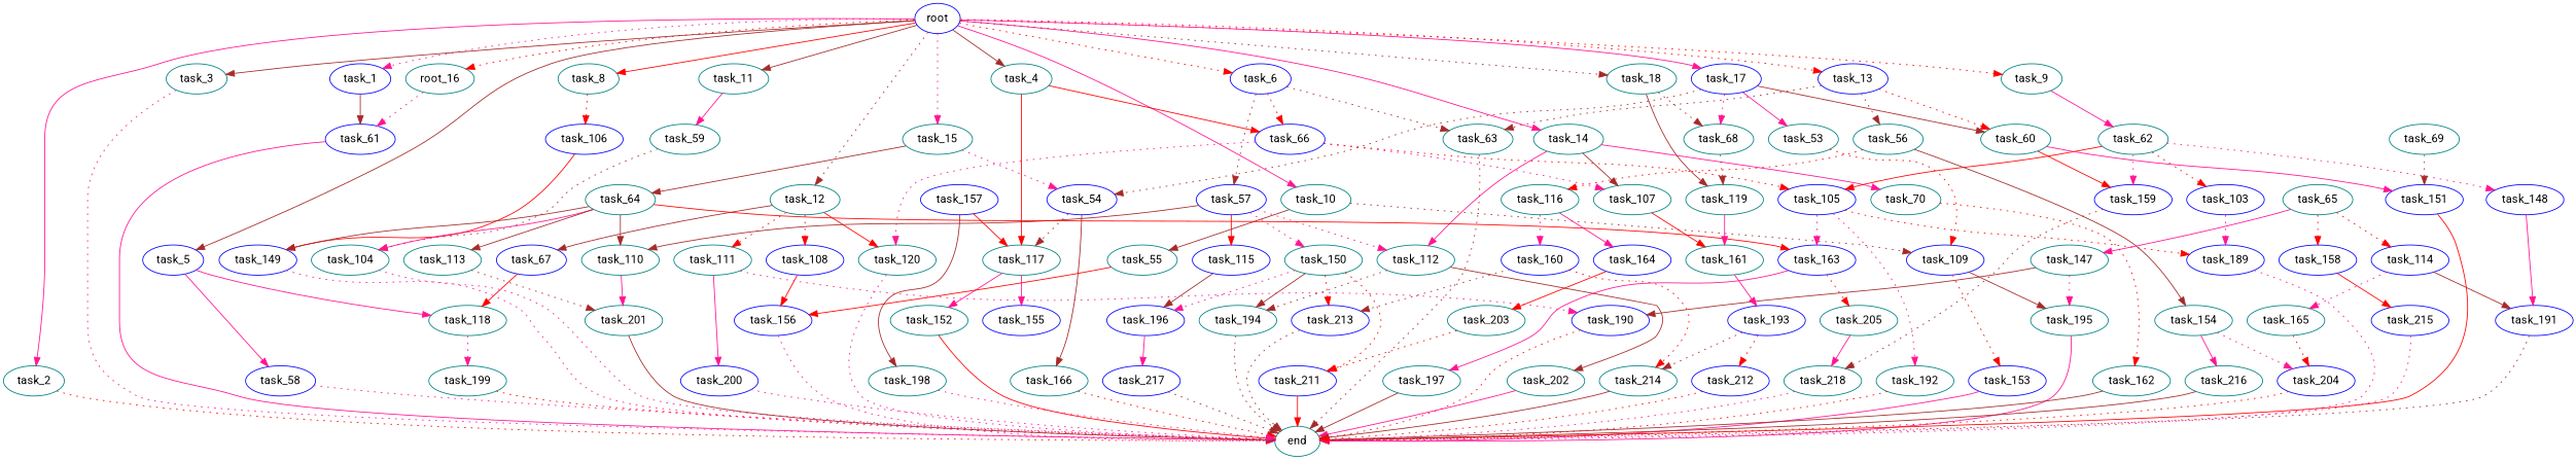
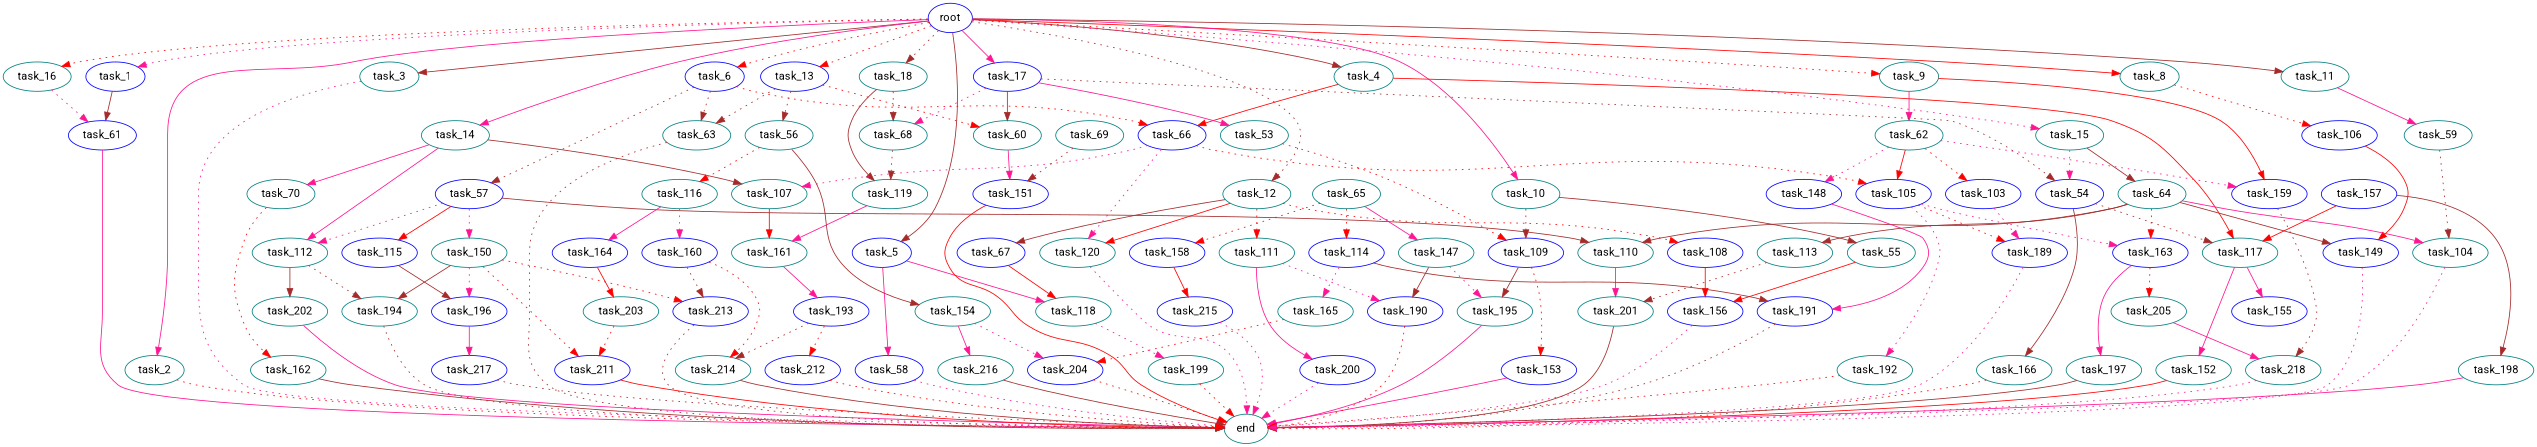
  digraph {
    fontname=Roboto
    node [color=teal fontname=Roboto]
    edge [color=deeppink fontname=Roboto style=dotted]
    root [color=blue]
    task_1 [color=blue]
    task_2
    task_3
    task_4
    task_5 [color=blue]
    task_6 [color=blue]
    task_8
    task_9
    task_10
    task_11
    task_12
    task_13 [color=blue]
    task_14
    task_15
-   task_16 [label=root_16]
+   task_16
    task_17 [color=blue]
    task_18
    task_61 [color=blue]
    end
    task_66 [color=blue]
    task_117
    task_58 [color=blue]
    task_118
    task_57 [color=blue]
    task_63
    task_106 [color=blue]
    task_62
    task_55
    task_109 [color=blue]
    task_59
    task_67 [color=blue]
    task_108 [color=blue]
    task_111
    task_120
    task_56
    task_60
    task_70
    task_107
    task_112
    task_54 [color=blue]
    task_64
    task_53
    task_68
    task_119
    task_105 [color=blue]
    task_152
    task_155 [color=blue]
    task_199
    task_110
    task_115 [color=blue]
    task_150
    task_114 [color=blue]
    task_65
    task_147
    task_158 [color=blue]
    task_149 [color=blue]
    task_159 [color=blue]
    task_103 [color=blue]
    task_148 [color=blue]
    task_156 [color=blue]
    task_153 [color=blue]
    task_195
    task_104
    task_190 [color=blue]
    task_200 [color=blue]
    task_116
    task_154
    task_151 [color=blue]
    task_162
    task_161
    task_194
    task_202
    task_166
    task_113
    task_163 [color=blue]
    task_69
    task_160 [color=blue]
    task_164 [color=blue]
    task_204 [color=blue]
    task_216
    task_201
    task_196 [color=blue]
    task_211 [color=blue]
    task_213 [color=blue]
    task_218
    task_189 [color=blue]
    task_192
    task_191 [color=blue]
    task_197
    task_205
    task_165
    task_215 [color=blue]
    task_193 [color=blue]
    task_217 [color=blue]
    task_214
    task_203
    task_157 [color=blue]
    task_198
    task_212 [color=blue]
    root -> task_1
    root -> task_2 [style=solid]
    root -> task_3 [color=brown style=solid]
    root -> task_4 [color=brown style=solid]
    root -> task_5 [color=brown style=solid]
    root -> task_6 [color=red]
    root -> task_8 [color=red style=solid]
    root -> task_9 [color=red]
    root -> task_10 [style=solid]
    root -> task_11 [color=brown style=solid]
    root -> task_12 [color=brown]
    root -> task_13 [color=red]
    root -> task_14 [style=solid]
    root -> task_15
    root -> task_16 [color=red]
    root -> task_17 [style=solid]
    root -> task_18 [color=brown]
    task_1 -> task_61 [color=brown style=solid]
    task_2 -> end [color=red]
    task_3 -> end
    task_4 -> task_66 [color=red style=solid]
    task_4 -> task_117 [color=red style=solid]
    task_5 -> task_58 [style=solid]
    task_5 -> task_118 [style=solid]
    task_6 -> task_66 [color=red]
    task_6 -> task_57 [color=brown]
    task_6 -> task_63 [color=brown]
    task_8 -> task_106 [color=red]
    task_9 -> task_62 [style=solid]
    task_10 -> task_55 [color=brown style=solid]
    task_10 -> task_109 [color=brown]
    task_11 -> task_59 [style=solid]
    task_12 -> task_67 [color=brown style=solid]
    task_12 -> task_108 [color=red]
    task_12 -> task_111 [color=red]
    task_12 -> task_120 [color=red style=solid]
    task_13 -> task_63 [color=brown]
    task_13 -> task_56 [color=brown]
    task_13 -> task_60 [color=red]
    task_14 -> task_70 [style=solid]
    task_14 -> task_107 [color=brown style=solid]
    task_14 -> task_112 [style=solid]
    task_15 -> task_54
    task_15 -> task_64 [color=brown style=solid]
    task_16 -> task_61
    task_17 -> task_60 [color=brown style=solid]
    task_17 -> task_54 [color=brown]
    task_17 -> task_53 [style=solid]
    task_17 -> task_68
    task_18 -> task_68 [color=brown]
    task_18 -> task_119 [color=brown style=solid]
    task_61 -> end [style=solid]
    task_66 -> task_120
    task_66 -> task_107
    task_66 -> task_105 [color=red]
    task_117 -> task_152 [style=solid]
    task_117 -> task_155 [style=solid]
    task_58 -> end
    task_118 -> task_199
    task_57 -> task_112
    task_57 -> task_110 [color=brown style=solid]
    task_57 -> task_115 [color=red style=solid]
    task_57 -> task_150
    task_63 -> end [color=brown]
    task_106 -> task_149 [color=red style=solid]
    task_62 -> task_105 [color=red style=solid]
    task_62 -> task_159
    task_62 -> task_103 [color=red]
    task_62 -> task_148
    task_55 -> task_156 [color=red style=solid]
    task_109 -> task_153 [color=red]
    task_109 -> task_195 [color=brown style=solid]
    task_59 -> task_104 [color=brown]
    task_67 -> task_118 [color=red style=solid]
    task_108 -> task_156 [color=red style=solid]
    task_111 -> task_190
    task_111 -> task_200 [style=solid]
    task_120 -> end
    task_56 -> task_116 [color=red]
    task_56 -> task_154 [color=brown style=solid]
-   task_60 -> task_159 [color=red style=solid]
+   task_9 -> task_159 [color=red style=solid]
    task_60 -> task_151 [style=solid]
    task_70 -> task_162 [color=red]
    task_107 -> task_161 [color=red style=solid]
    task_112 -> task_194 [color=brown]
    task_112 -> task_202 [color=brown style=solid]
    task_54 -> task_117 [color=brown]
    task_54 -> task_166 [color=brown style=solid]
    task_64 -> task_110 [color=brown style=solid]
    task_64 -> task_149 [color=brown style=solid]
    task_64 -> task_104 [style=solid]
    task_64 -> task_113 [color=brown style=solid]
-   task_64 -> task_163 [color=red style=solid]
+   task_64 -> task_163 [color=red]
    task_53 -> task_109 [color=red]
    task_68 -> task_119 [color=brown]
    task_119 -> task_161 [style=solid]
    task_105 -> task_163
    task_105 -> task_189 [color=red]
    task_105 -> task_192
    task_152 -> end [color=red style=solid]
    task_199 -> end [color=red]
    task_110 -> task_201 [style=solid]
    task_115 -> task_196 [color=brown style=solid]
    task_150 -> task_194 [color=brown style=solid]
    task_150 -> task_196
    task_150 -> task_211 [color=red]
    task_150 -> task_213 [color=red]
    task_114 -> task_191 [color=brown style=solid]
    task_114 -> task_165
    task_65 -> task_114 [color=red]
    task_65 -> task_147 [style=solid]
    task_65 -> task_158 [color=red]
    task_147 -> task_195
    task_147 -> task_190 [color=brown style=solid]
    task_158 -> task_215 [color=red style=solid]
    task_149 -> end
    task_159 -> task_218 [color=brown]
    task_103 -> task_189
    task_148 -> task_191 [style=solid]
    task_156 -> end
    task_153 -> end [style=solid]
    task_195 -> end [style=solid]
    task_104 -> end
    task_190 -> end [color=red]
    task_200 -> end
    task_116 -> task_160
    task_116 -> task_164 [style=solid]
    task_154 -> task_204
    task_154 -> task_216 [style=solid]
    task_151 -> end [color=red style=solid]
    task_162 -> end [color=brown style=solid]
    task_161 -> task_193 [style=solid]
    task_194 -> end [color=brown]
    task_202 -> end [style=solid]
    task_166 -> end [color=red]
    task_113 -> task_201 [color=brown]
    task_163 -> task_197 [style=solid]
    task_163 -> task_205 [color=red]
    task_69 -> task_151 [color=brown]
    task_160 -> task_213 [color=brown]
    task_160 -> task_214 [color=red]
    task_164 -> task_203 [color=red style=solid]
    task_204 -> end [color=red]
    task_216 -> end [color=brown style=solid]
    task_201 -> end [color=brown style=solid]
    task_196 -> task_217 [style=solid]
    task_211 -> end [color=red style=solid]
    task_213 -> end [color=brown]
    task_218 -> end
    task_189 -> end
    task_192 -> end [color=red]
    task_191 -> end [color=brown]
    task_197 -> end [color=brown style=solid]
    task_205 -> task_218 [style=solid]
    task_165 -> task_204 [color=red]
    task_215 -> end
    task_193 -> task_214 [color=brown]
    task_193 -> task_212 [color=red]
    task_217 -> end [color=brown]
    task_214 -> end [color=brown style=solid]
    task_203 -> task_211 [color=red]
    task_157 -> task_117 [color=red style=solid]
    task_157 -> task_198 [color=brown style=solid]
-   task_198 -> end
+   task_198 -> end [style=solid]
    task_212 -> end [color=red]
  }
